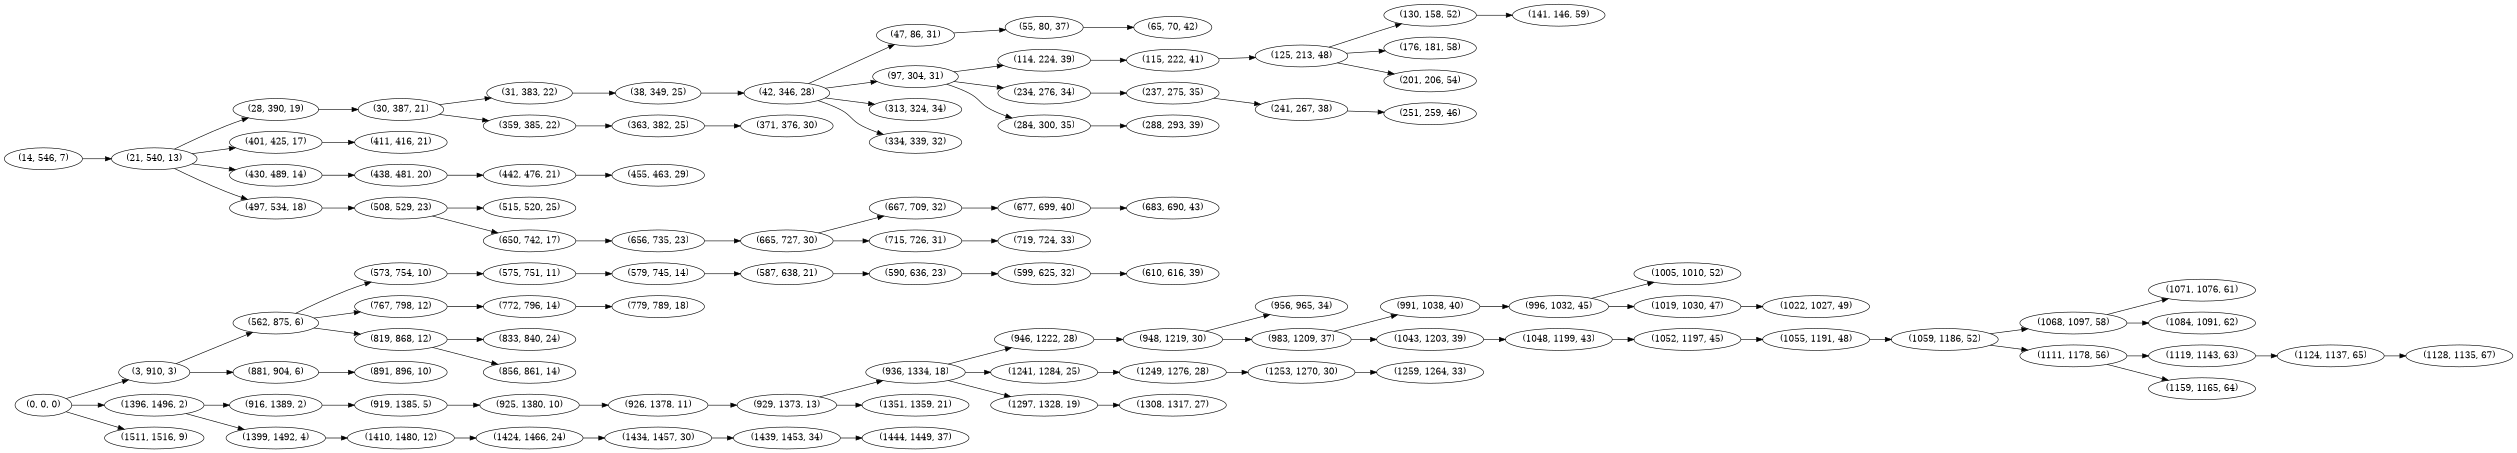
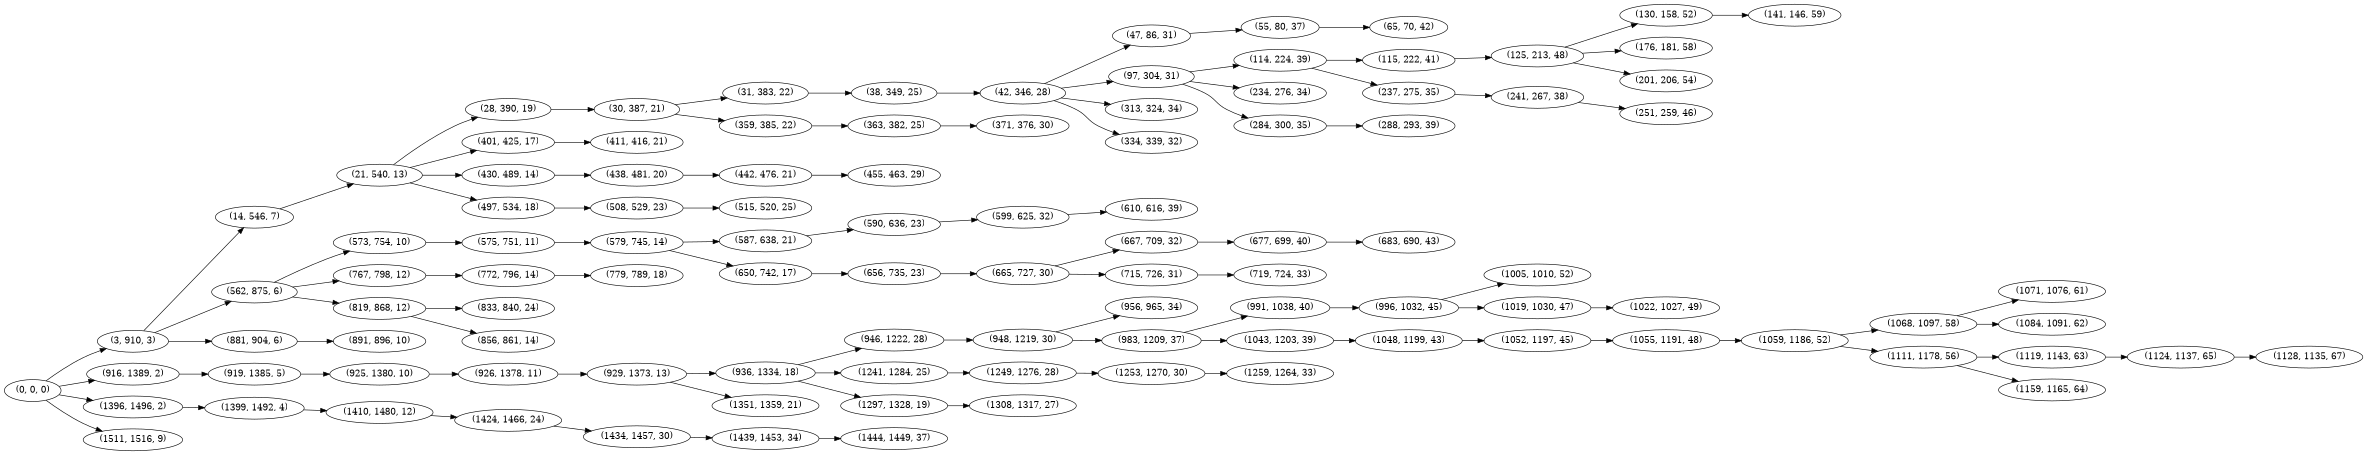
  digraph {
    rankdir=LR
    "(0, 0, 0)"
    "(3, 910, 3)"
    "(916, 1389, 2)"
    "(1396, 1496, 2)"
    "(1511, 1516, 9)"
    "(14, 546, 7)"
    "(562, 875, 6)"
    "(881, 904, 6)"
    "(919, 1385, 5)"
    "(1399, 1492, 4)"
    "(21, 540, 13)"
    "(573, 754, 10)"
    "(767, 798, 12)"
    "(819, 868, 12)"
    "(891, 896, 10)"
    "(28, 390, 19)"
    "(401, 425, 17)"
    "(430, 489, 14)"
    "(497, 534, 18)"
    "(30, 387, 21)"
    "(411, 416, 21)"
    "(438, 481, 20)"
    "(508, 529, 23)"
    n24 [label="(31, 383, 22)"]
    "(359, 385, 22)"
    "(38, 349, 25)"
    "(363, 382, 25)"
    "(42, 346, 28)"
    "(47, 86, 31)"
    "(97, 304, 31)"
    "(313, 324, 34)"
    "(334, 339, 32)"
    "(55, 80, 37)"
    n34 [label="(114, 224, 39)"]
    "(234, 276, 34)"
    "(284, 300, 35)"
    "(65, 70, 42)"
    "(115, 222, 41)"
    "(237, 275, 35)"
    "(288, 293, 39)"
    "(125, 213, 48)"
    "(130, 158, 52)"
    "(176, 181, 58)"
    "(201, 206, 54)"
    "(141, 146, 59)"
    "(241, 267, 38)"
    "(251, 259, 46)"
    "(371, 376, 30)"
    "(442, 476, 21)"
    "(455, 463, 29)"
    "(515, 520, 25)"
    "(575, 751, 11)"
    "(772, 796, 14)"
    "(833, 840, 24)"
    "(856, 861, 14)"
    n56 [label="(579, 745, 14)"]
    "(587, 638, 21)"
    "(650, 742, 17)"
    "(590, 636, 23)"
    "(656, 735, 23)"
    "(599, 625, 32)"
    "(610, 616, 39)"
    "(665, 727, 30)"
    "(667, 709, 32)"
    "(715, 726, 31)"
    "(677, 699, 40)"
    "(719, 724, 33)"
    "(683, 690, 43)"
    "(779, 789, 18)"
    "(925, 1380, 10)"
    "(926, 1378, 11)"
    "(929, 1373, 13)"
    "(936, 1334, 18)"
    "(1351, 1359, 21)"
    "(946, 1222, 28)"
    "(1241, 1284, 25)"
    "(1297, 1328, 19)"
    "(948, 1219, 30)"
    "(1249, 1276, 28)"
    "(1308, 1317, 27)"
    "(956, 965, 34)"
    "(983, 1209, 37)"
    "(991, 1038, 40)"
    "(1043, 1203, 39)"
    "(996, 1032, 45)"
    "(1048, 1199, 43)"
    "(1005, 1010, 52)"
    "(1019, 1030, 47)"
    "(1022, 1027, 49)"
    "(1052, 1197, 45)"
    "(1055, 1191, 48)"
    "(1059, 1186, 52)"
    "(1068, 1097, 58)"
    "(1111, 1178, 56)"
    "(1071, 1076, 61)"
    "(1084, 1091, 62)"
    "(1119, 1143, 63)"
    "(1159, 1165, 64)"
    "(1124, 1137, 65)"
    "(1128, 1135, 67)"
    "(1253, 1270, 30)"
    "(1259, 1264, 33)"
    "(1410, 1480, 12)"
    "(1424, 1466, 24)"
    "(1434, 1457, 30)"
    "(1439, 1453, 34)"
    "(1444, 1449, 37)"
    "(0, 0, 0)" -> "(3, 910, 3)"
-   "(1396, 1496, 2)" -> "(916, 1389, 2)"
+   "(0, 0, 0)" -> "(916, 1389, 2)"
    "(0, 0, 0)" -> "(1396, 1496, 2)"
    "(0, 0, 0)" -> "(1511, 1516, 9)"
+   "(3, 910, 3)" -> "(14, 546, 7)"
    "(3, 910, 3)" -> "(562, 875, 6)"
    "(3, 910, 3)" -> "(881, 904, 6)"
    "(916, 1389, 2)" -> "(919, 1385, 5)"
    "(1396, 1496, 2)" -> "(1399, 1492, 4)"
    "(14, 546, 7)" -> "(21, 540, 13)"
    "(562, 875, 6)" -> "(573, 754, 10)"
    "(562, 875, 6)" -> "(767, 798, 12)"
    "(562, 875, 6)" -> "(819, 868, 12)"
    "(881, 904, 6)" -> "(891, 896, 10)"
    "(919, 1385, 5)" -> "(925, 1380, 10)"
    "(1399, 1492, 4)" -> "(1410, 1480, 12)"
    "(21, 540, 13)" -> "(28, 390, 19)"
    "(21, 540, 13)" -> "(401, 425, 17)"
    "(21, 540, 13)" -> "(430, 489, 14)"
    "(21, 540, 13)" -> "(497, 534, 18)"
    "(573, 754, 10)" -> "(575, 751, 11)"
    "(767, 798, 12)" -> "(772, 796, 14)"
    "(819, 868, 12)" -> "(833, 840, 24)"
    "(819, 868, 12)" -> "(856, 861, 14)"
    "(28, 390, 19)" -> "(30, 387, 21)"
    "(401, 425, 17)" -> "(411, 416, 21)"
    "(430, 489, 14)" -> "(438, 481, 20)"
    "(497, 534, 18)" -> "(508, 529, 23)"
    "(30, 387, 21)" -> n24
    "(30, 387, 21)" -> "(359, 385, 22)"
    "(438, 481, 20)" -> "(442, 476, 21)"
    "(508, 529, 23)" -> "(515, 520, 25)"
    n24 -> "(38, 349, 25)"
    "(359, 385, 22)" -> "(363, 382, 25)"
    "(38, 349, 25)" -> "(42, 346, 28)"
    "(363, 382, 25)" -> "(371, 376, 30)"
    "(42, 346, 28)" -> "(47, 86, 31)"
    "(42, 346, 28)" -> "(97, 304, 31)"
    "(42, 346, 28)" -> "(313, 324, 34)"
    "(42, 346, 28)" -> "(334, 339, 32)"
    "(47, 86, 31)" -> "(55, 80, 37)"
    "(97, 304, 31)" -> n34
    "(97, 304, 31)" -> "(234, 276, 34)"
    "(97, 304, 31)" -> "(284, 300, 35)"
    "(55, 80, 37)" -> "(65, 70, 42)"
    n34 -> "(115, 222, 41)"
-   "(234, 276, 34)" -> "(237, 275, 35)"
+   n34 -> "(237, 275, 35)"
    "(284, 300, 35)" -> "(288, 293, 39)"
    "(115, 222, 41)" -> "(125, 213, 48)"
    "(237, 275, 35)" -> "(241, 267, 38)"
    "(125, 213, 48)" -> "(130, 158, 52)"
    "(125, 213, 48)" -> "(176, 181, 58)"
    "(125, 213, 48)" -> "(201, 206, 54)"
    "(130, 158, 52)" -> "(141, 146, 59)"
    "(241, 267, 38)" -> "(251, 259, 46)"
    "(442, 476, 21)" -> "(455, 463, 29)"
    "(575, 751, 11)" -> n56
    "(772, 796, 14)" -> "(779, 789, 18)"
    n56 -> "(587, 638, 21)"
-   "(508, 529, 23)" -> "(650, 742, 17)"
+   n56 -> "(650, 742, 17)"
    "(587, 638, 21)" -> "(590, 636, 23)"
    "(650, 742, 17)" -> "(656, 735, 23)"
    "(590, 636, 23)" -> "(599, 625, 32)"
    "(656, 735, 23)" -> "(665, 727, 30)"
    "(599, 625, 32)" -> "(610, 616, 39)"
    "(665, 727, 30)" -> "(667, 709, 32)"
    "(665, 727, 30)" -> "(715, 726, 31)"
    "(667, 709, 32)" -> "(677, 699, 40)"
    "(715, 726, 31)" -> "(719, 724, 33)"
    "(677, 699, 40)" -> "(683, 690, 43)"
    "(925, 1380, 10)" -> "(926, 1378, 11)"
    "(926, 1378, 11)" -> "(929, 1373, 13)"
    "(929, 1373, 13)" -> "(936, 1334, 18)"
    "(929, 1373, 13)" -> "(1351, 1359, 21)"
    "(936, 1334, 18)" -> "(946, 1222, 28)"
    "(936, 1334, 18)" -> "(1241, 1284, 25)"
    "(936, 1334, 18)" -> "(1297, 1328, 19)"
    "(946, 1222, 28)" -> "(948, 1219, 30)"
    "(1241, 1284, 25)" -> "(1249, 1276, 28)"
    "(1297, 1328, 19)" -> "(1308, 1317, 27)"
    "(948, 1219, 30)" -> "(956, 965, 34)"
    "(948, 1219, 30)" -> "(983, 1209, 37)"
    "(1249, 1276, 28)" -> "(1253, 1270, 30)"
    "(983, 1209, 37)" -> "(991, 1038, 40)"
    "(983, 1209, 37)" -> "(1043, 1203, 39)"
    "(991, 1038, 40)" -> "(996, 1032, 45)"
    "(1043, 1203, 39)" -> "(1048, 1199, 43)"
    "(996, 1032, 45)" -> "(1005, 1010, 52)"
    "(996, 1032, 45)" -> "(1019, 1030, 47)"
    "(1048, 1199, 43)" -> "(1052, 1197, 45)"
    "(1019, 1030, 47)" -> "(1022, 1027, 49)"
    "(1052, 1197, 45)" -> "(1055, 1191, 48)"
    "(1055, 1191, 48)" -> "(1059, 1186, 52)"
    "(1059, 1186, 52)" -> "(1068, 1097, 58)"
    "(1059, 1186, 52)" -> "(1111, 1178, 56)"
    "(1068, 1097, 58)" -> "(1071, 1076, 61)"
    "(1068, 1097, 58)" -> "(1084, 1091, 62)"
    "(1111, 1178, 56)" -> "(1119, 1143, 63)"
    "(1111, 1178, 56)" -> "(1159, 1165, 64)"
    "(1119, 1143, 63)" -> "(1124, 1137, 65)"
    "(1124, 1137, 65)" -> "(1128, 1135, 67)"
    "(1253, 1270, 30)" -> "(1259, 1264, 33)"
    "(1410, 1480, 12)" -> "(1424, 1466, 24)"
    "(1424, 1466, 24)" -> "(1434, 1457, 30)"
    "(1434, 1457, 30)" -> "(1439, 1453, 34)"
    "(1439, 1453, 34)" -> "(1444, 1449, 37)"
  }
